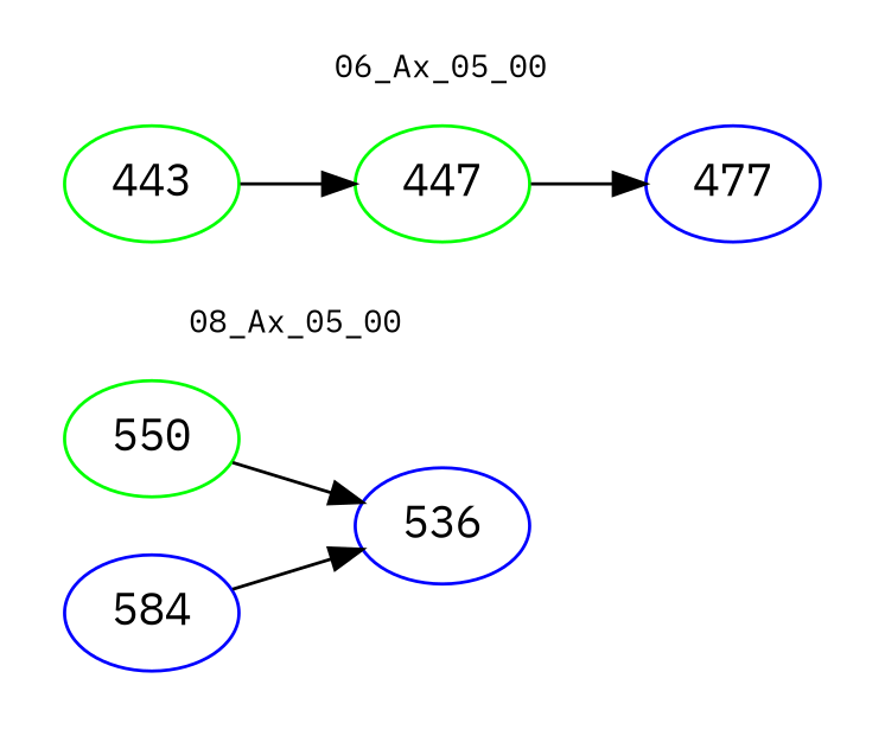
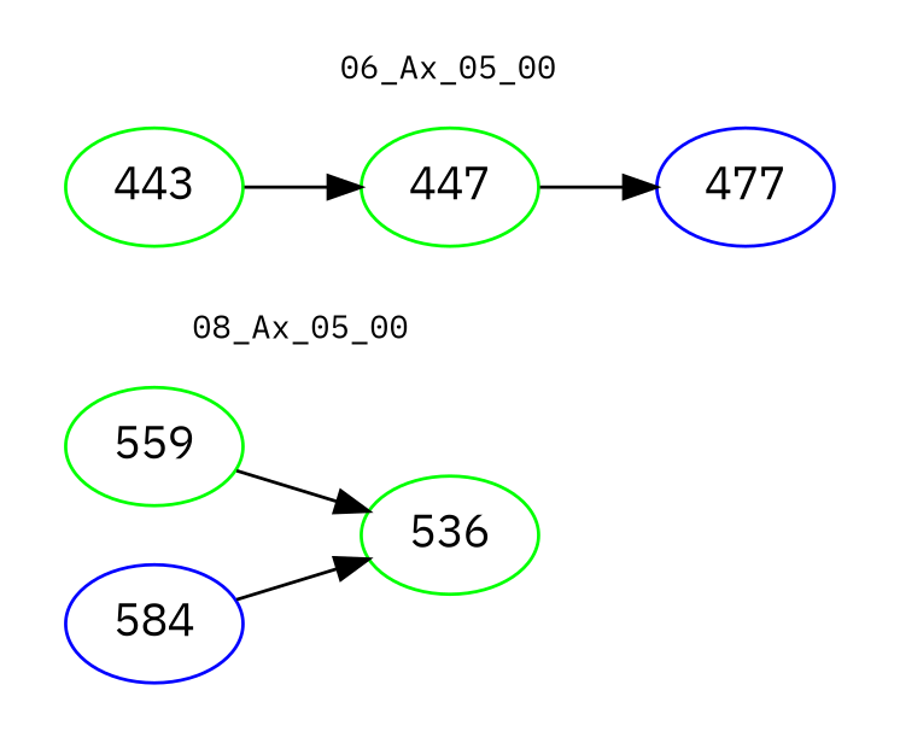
  digraph {
    fontname="IBM Plex Mono"
    rankdir=LR
    node [color=green fontname="IBM Plex Mono"]
    edge [color=black fontname="IBM Plex Mono"]
-   n1 [label=550]
-   n2 [color=blue label=536]
+   n1 [label=559]
+   n2 [label=536]
    n3 [color=blue label=584]
    n4 [label=443]
    n5 [label=447]
    n6 [color=blue label=477]
    subgraph cluster_1 {
      color=white
      fontsize=10
      label="08_Ax_05_00"
      n1
      n2
      n3
    }
    subgraph cluster_2 {
      color=white
      fontsize=10
      label="06_Ax_05_00"
      n4
      n5
      n6
    }
    n1 -> n2
    n3 -> n2
    n4 -> n5
    n5 -> n6
  }
